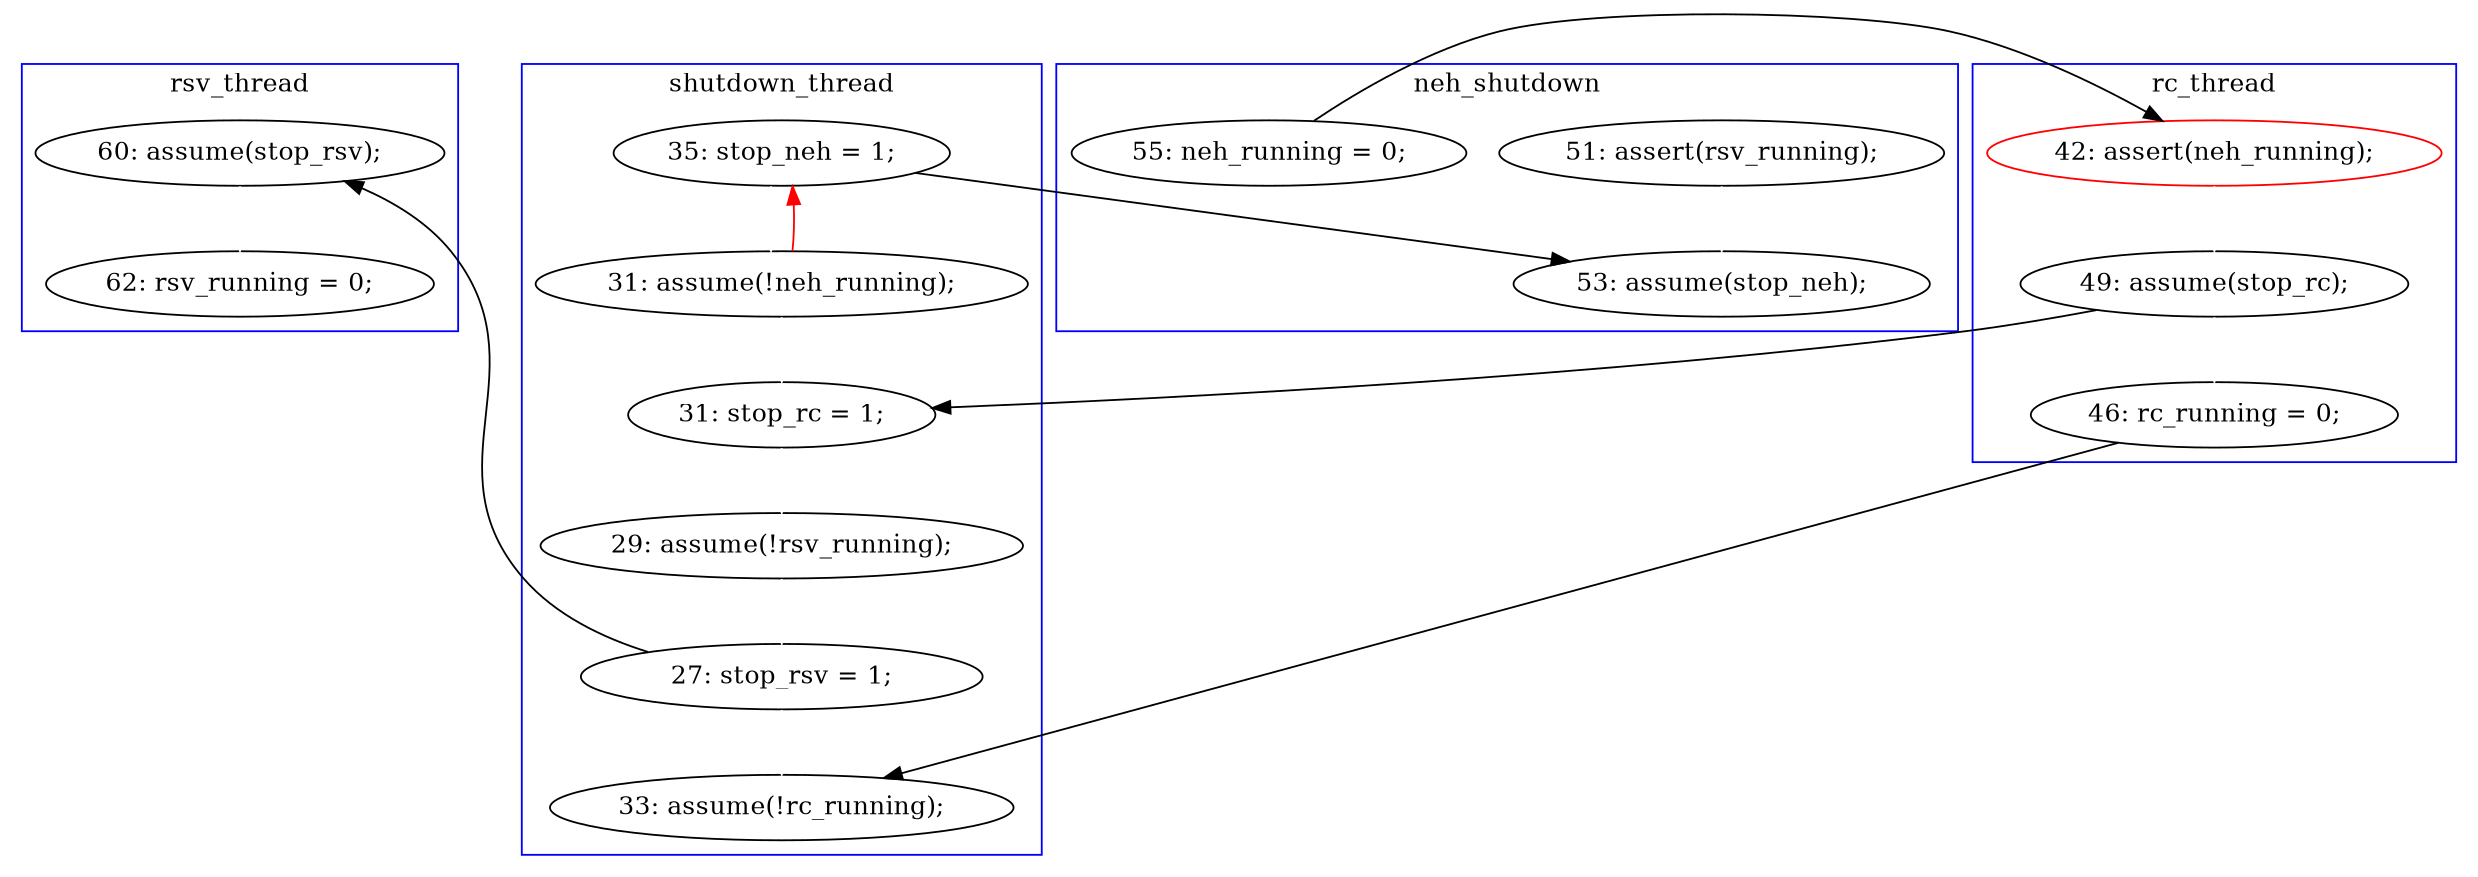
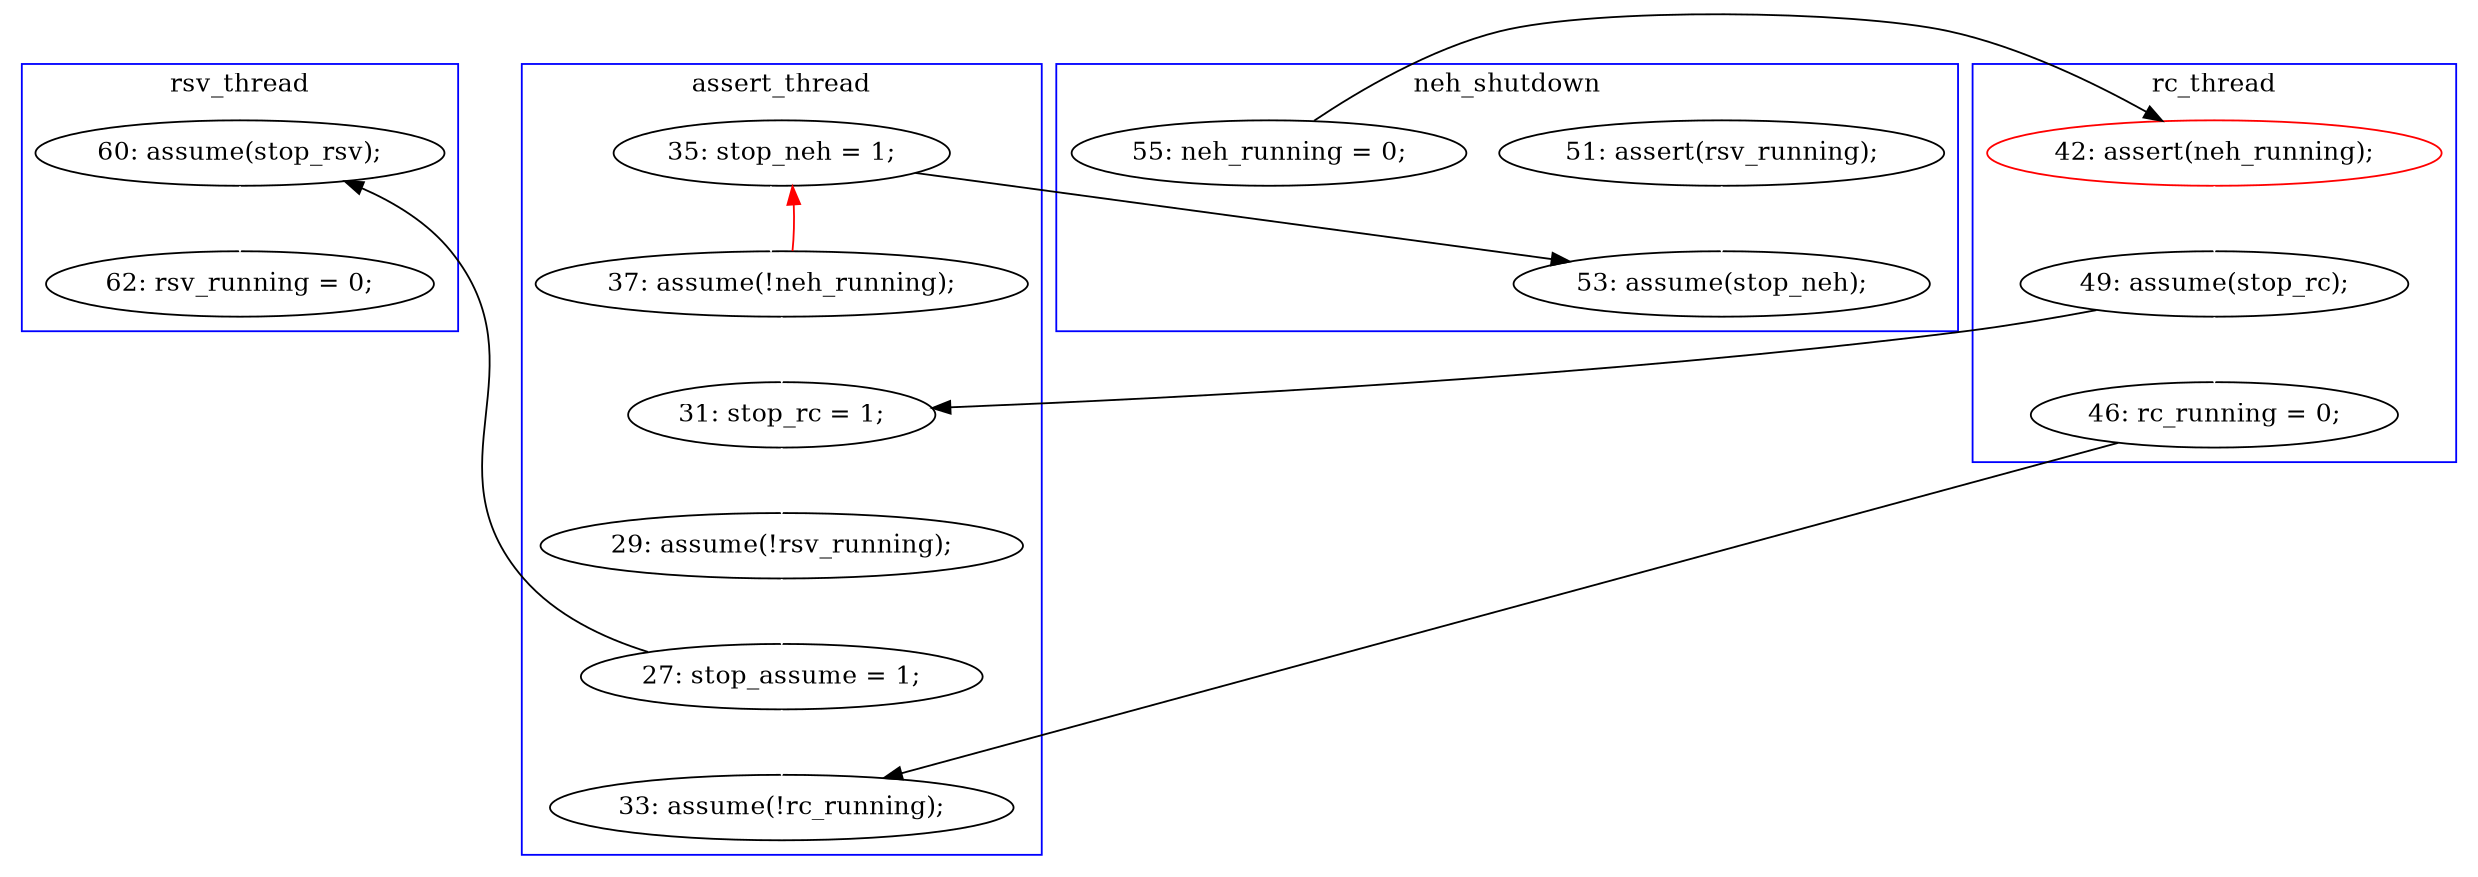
  digraph {
    edge [color=white style=solid]
    n1 [label="60: assume(stop_rsv);"]
    n2 [label="62: rsv_running = 0;"]
    n3 [label="46: rc_running = 0;"]
    n4 [label="49: assume(stop_rc);"]
    n5 [color=red label="42: assert(neh_running);"]
    n6 [label="51: assert(rsv_running);"]
    n7 [label="53: assume(stop_neh);"]
    n8 [label="55: neh_running = 0;"]
    n9 [label="33: assume(!rc_running);"]
    n10 [label="31: stop_rc = 1;"]
-   n11 [label="27: stop_rsv = 1;"]
-   n12 [label="31: assume(!neh_running);"]
+   n11 [label="27: stop_assume = 1;"]
+   n12 [label="37: assume(!neh_running);"]
    n13 [label="29: assume(!rsv_running);"]
    n14 [label="35: stop_neh = 1;"]
    subgraph cluster_1 {
      color=blue
      label=rsv_thread
      n1
      n2
    }
    subgraph cluster_2 {
      color=blue
      label=rc_thread
      n3
      n4
      n5
    }
    subgraph cluster_3 {
      color=blue
      label=neh_shutdown
      n6
      n7
      n8
    }
    subgraph cluster_4 {
      color=blue
-     label=shutdown_thread
+     label=assert_thread
      n9
      n10
      n11
      n12
      n13
      n14
    }
    n1 -> n2
    n3 -> n9 [color=black constraint=false]
    n4 -> n3
    n4 -> n10 [color=black constraint=false]
    n5 -> n4
    n6 -> n7
    n8 -> n5 [color=black constraint=false]
    n10 -> n13
    n11 -> n1 [color=black constraint=false]
    n11 -> n9
    n12 -> n10
    n12 -> n14 [color=red constraint=false]
    n13 -> n11
    n14 -> n7 [color=black constraint=false]
    n14 -> n12
  }
